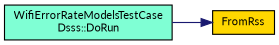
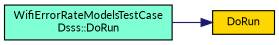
  digraph {
    rankdir=LR
    fontname=Lato
    node [color=black fontname=Lato fontsize=10 shape=record style=filled]
    n1 [fillcolor=aquamarine fontcolor=black height=0.2 label="WifiErrorRateModelsTestCase\lDsss::DoRun" width=0.4]
-   n2 [fillcolor=gold height=0.2 label=FromRss width=0.4]
+   n2 [fillcolor=gold height=0.2 label=DoRun width=0.4]
    n1 -> n2 [color=midnightblue fontname=Lato fontsize=10 labelfontname=Helvetica labelfontsize=10 style=solid]
  }
